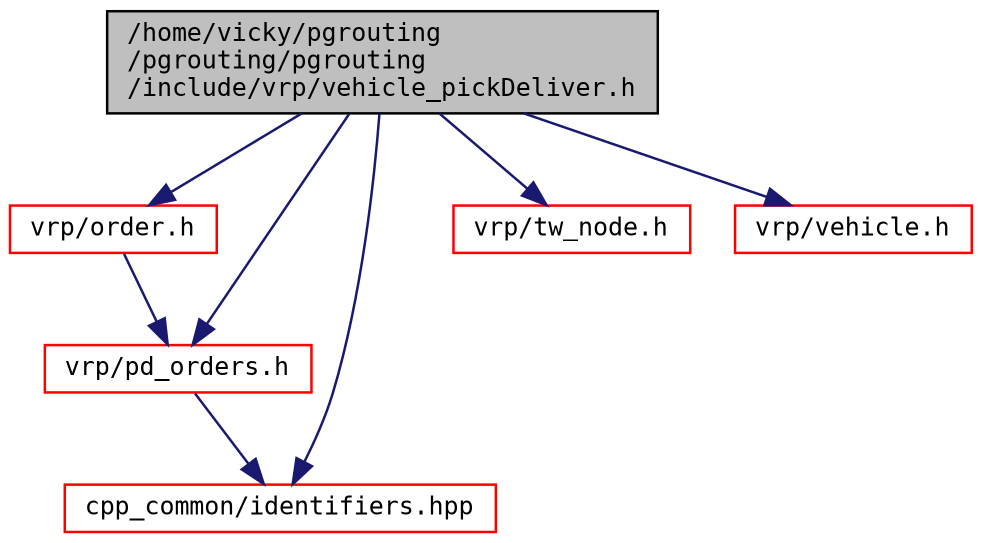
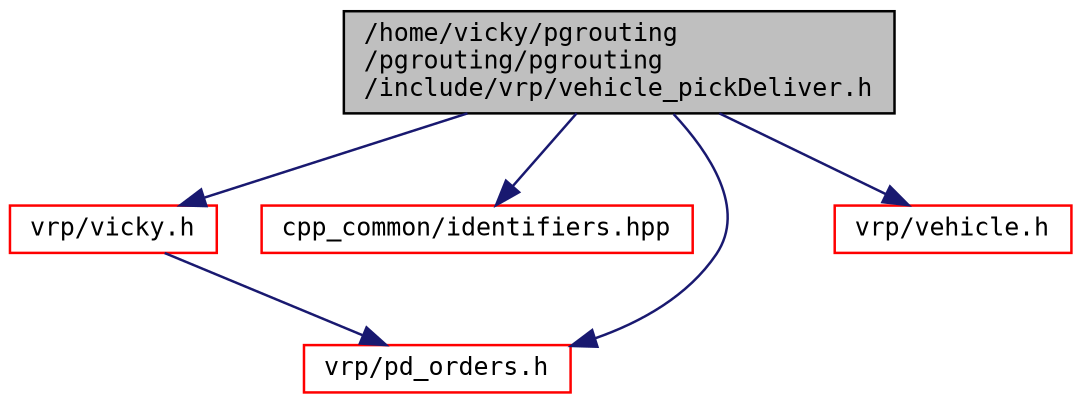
  digraph {
    fontname="DejaVu Sans Mono"
    node [color=red fillcolor=white fontname="DejaVu Sans Mono" fontsize=10 shape=record style=filled]
    edge [color=midnightblue fontname="DejaVu Sans Mono" fontsize=10 labelfontname=Helvetica labelfontsize=10 style=solid]
    n1 [color=black fillcolor=grey75 fontcolor=black height=0.2 label="/home/vicky/pgrouting\l/pgrouting/pgrouting\l/include/vrp/vehicle_pickDeliver.h" width=0.4]
-   n2 [height=0.2 label="vrp/order.h" width=0.4]
+   n2 [height=0.2 label="vrp/vicky.h" width=0.4]
    n3 [height=0.2 label="cpp_common/identifiers.hpp" width=0.4]
    n4 [height=0.2 label="vrp/pd_orders.h" width=0.4]
-   n5 [height=0.2 label="vrp/tw_node.h" width=0.4]
    n6 [height=0.2 label="vrp/vehicle.h" width=0.4]
    n1 -> n2
    n1 -> n3
    n1 -> n4
-   n1 -> n5
    n1 -> n6
    n2 -> n4
-   n4 -> n3
  }
